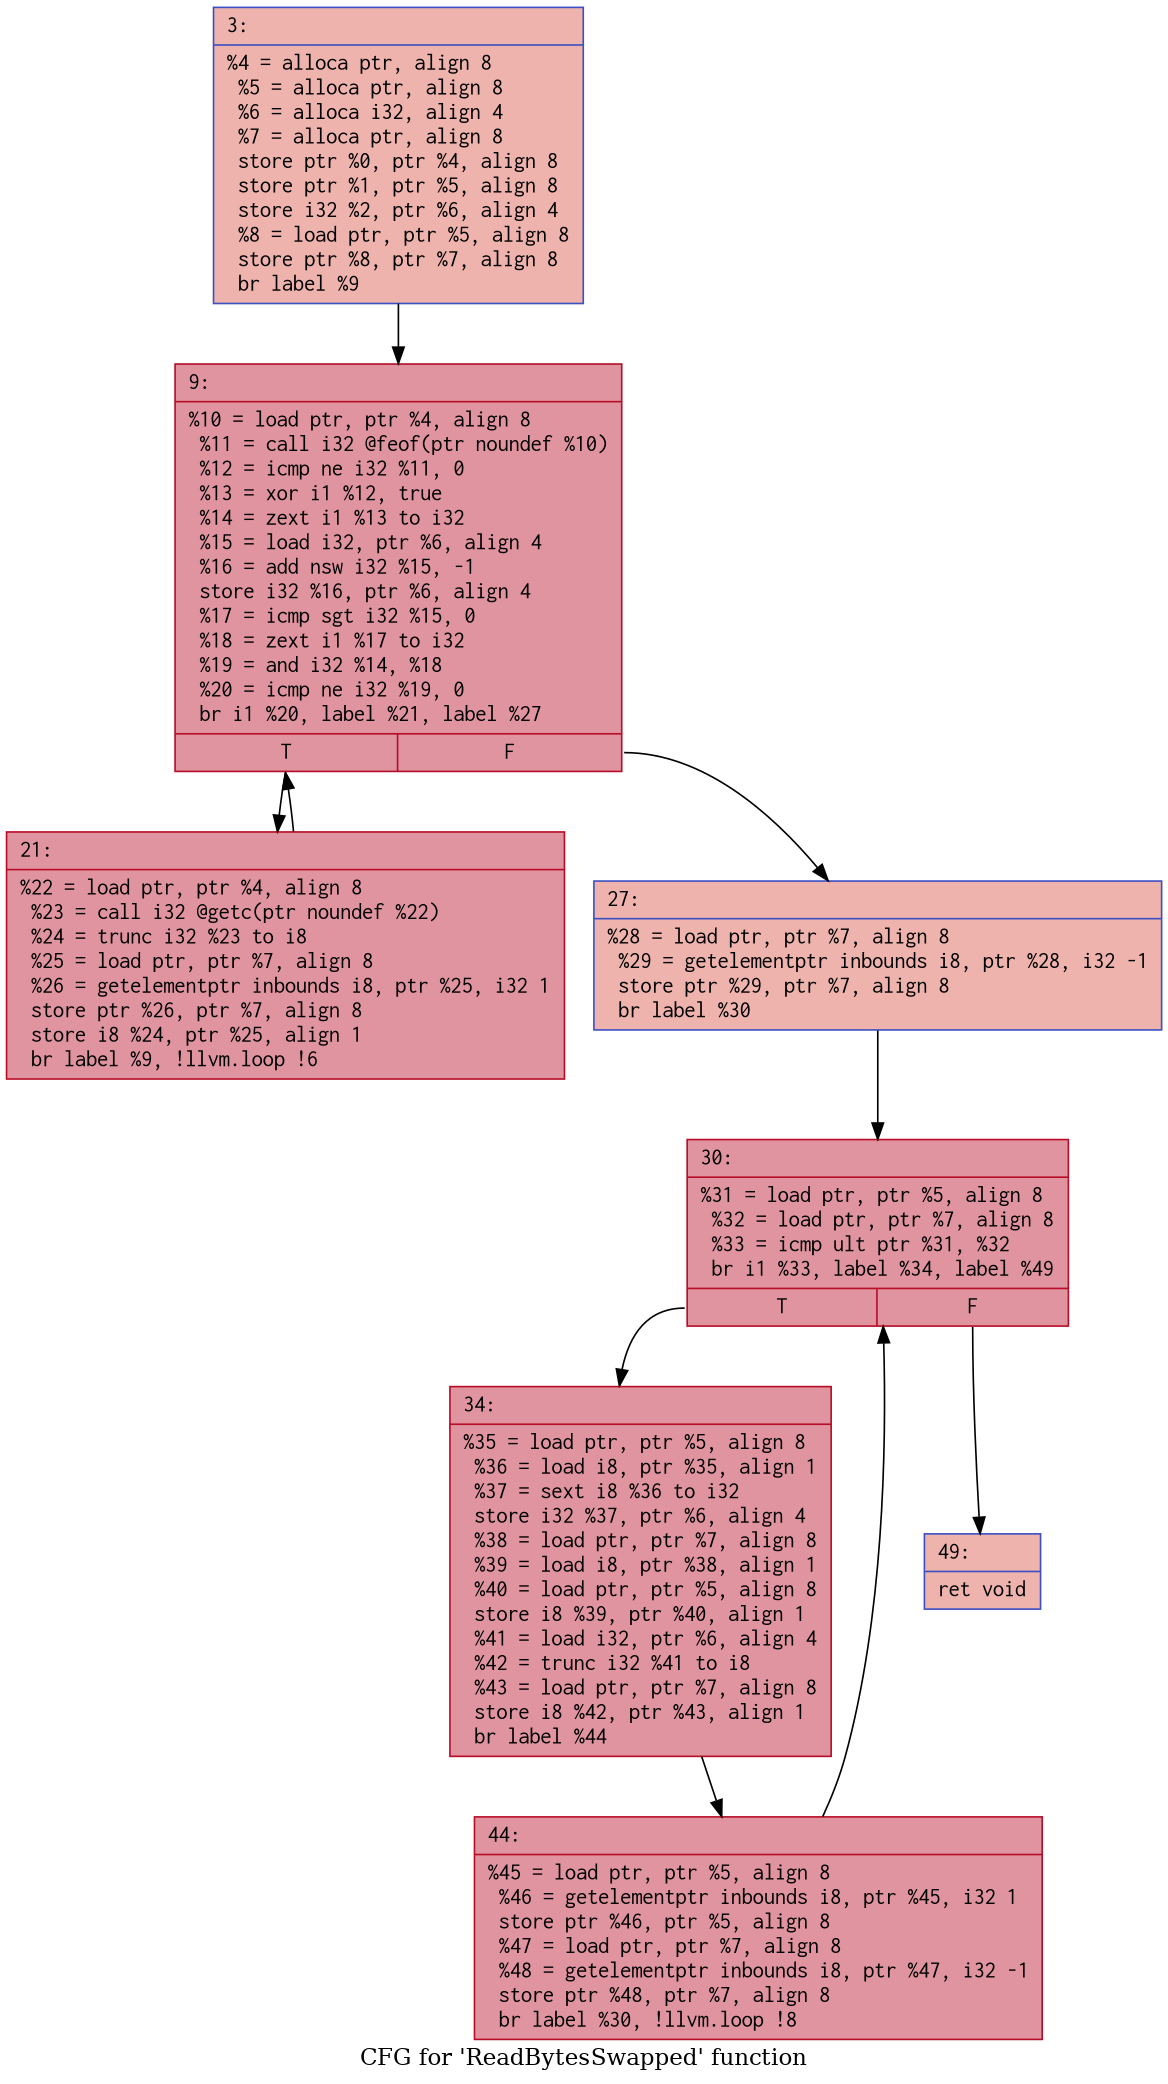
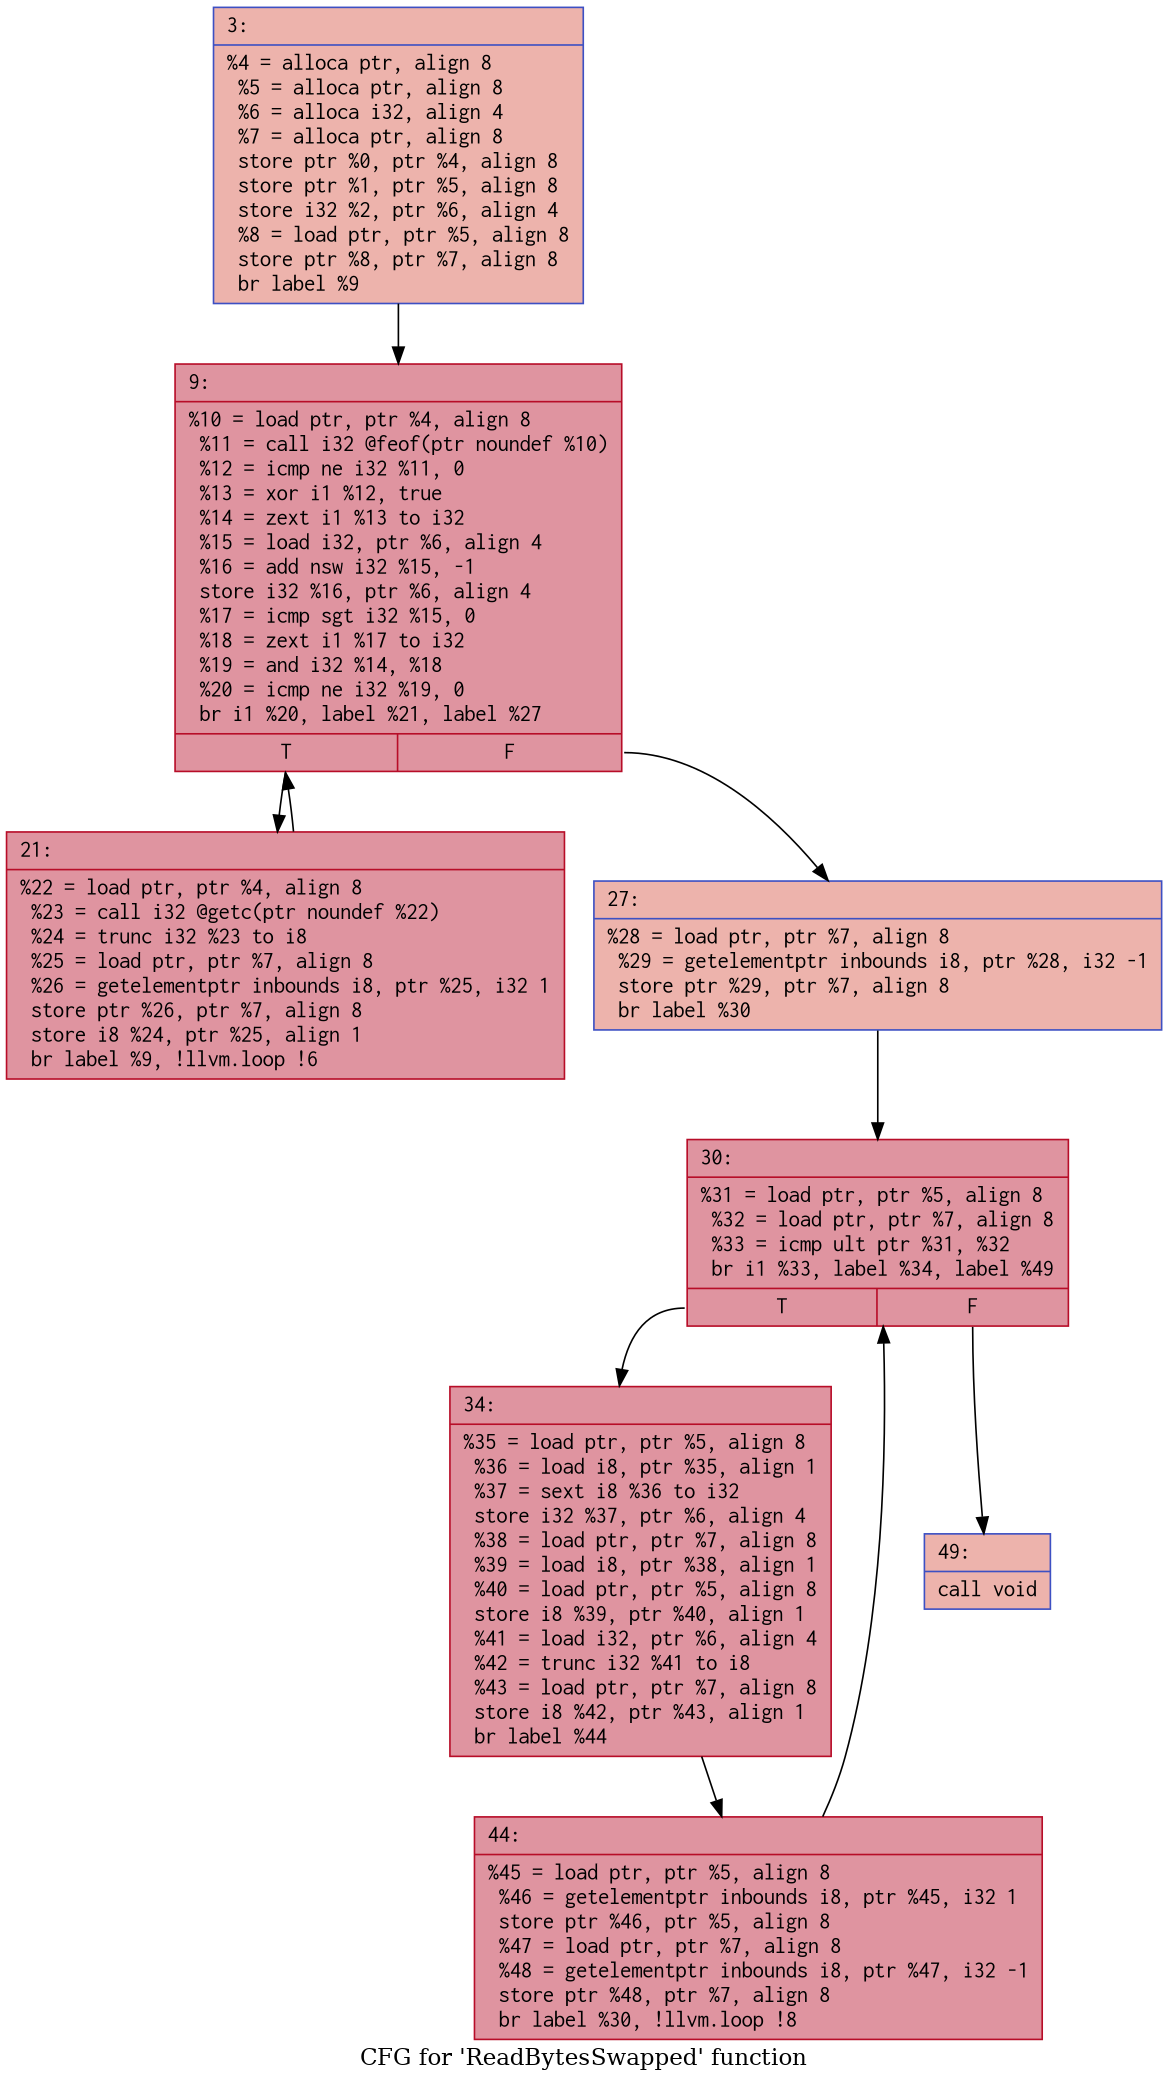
  digraph {
    label="CFG for 'ReadBytesSwapped' function"
    node [color="#b70d28ff" fillcolor="#b70d2870" fontname=Courier shape=record style=filled]
    n1 [color="#3d50c3ff" fillcolor="#d6524470" label="{3:\l|  %4 = alloca ptr, align 8\l  %5 = alloca ptr, align 8\l  %6 = alloca i32, align 4\l  %7 = alloca ptr, align 8\l  store ptr %0, ptr %4, align 8\l  store ptr %1, ptr %5, align 8\l  store i32 %2, ptr %6, align 4\l  %8 = load ptr, ptr %5, align 8\l  store ptr %8, ptr %7, align 8\l  br label %9\l}"]
    n2 [label="{9:\l|  %10 = load ptr, ptr %4, align 8\l  %11 = call i32 @feof(ptr noundef %10)\l  %12 = icmp ne i32 %11, 0\l  %13 = xor i1 %12, true\l  %14 = zext i1 %13 to i32\l  %15 = load i32, ptr %6, align 4\l  %16 = add nsw i32 %15, -1\l  store i32 %16, ptr %6, align 4\l  %17 = icmp sgt i32 %15, 0\l  %18 = zext i1 %17 to i32\l  %19 = and i32 %14, %18\l  %20 = icmp ne i32 %19, 0\l  br i1 %20, label %21, label %27\l|{<s0>T|<s1>F}}"]
    n3 [label="{21:\l|  %22 = load ptr, ptr %4, align 8\l  %23 = call i32 @getc(ptr noundef %22)\l  %24 = trunc i32 %23 to i8\l  %25 = load ptr, ptr %7, align 8\l  %26 = getelementptr inbounds i8, ptr %25, i32 1\l  store ptr %26, ptr %7, align 8\l  store i8 %24, ptr %25, align 1\l  br label %9, !llvm.loop !6\l}"]
    n4 [color="#3d50c3ff" fillcolor="#d6524470" label="{27:\l|  %28 = load ptr, ptr %7, align 8\l  %29 = getelementptr inbounds i8, ptr %28, i32 -1\l  store ptr %29, ptr %7, align 8\l  br label %30\l}"]
    n5 [label="{30:\l|  %31 = load ptr, ptr %5, align 8\l  %32 = load ptr, ptr %7, align 8\l  %33 = icmp ult ptr %31, %32\l  br i1 %33, label %34, label %49\l|{<s0>T|<s1>F}}"]
    n6 [label="{34:\l|  %35 = load ptr, ptr %5, align 8\l  %36 = load i8, ptr %35, align 1\l  %37 = sext i8 %36 to i32\l  store i32 %37, ptr %6, align 4\l  %38 = load ptr, ptr %7, align 8\l  %39 = load i8, ptr %38, align 1\l  %40 = load ptr, ptr %5, align 8\l  store i8 %39, ptr %40, align 1\l  %41 = load i32, ptr %6, align 4\l  %42 = trunc i32 %41 to i8\l  %43 = load ptr, ptr %7, align 8\l  store i8 %42, ptr %43, align 1\l  br label %44\l}"]
-   n7 [color="#3d50c3ff" fillcolor="#d6524470" label="{49:\l|  ret void\l}"]
+   n7 [color="#3d50c3ff" fillcolor="#d6524470" label="{49:\l|  call void\l}"]
    n8 [label="{44:\l|  %45 = load ptr, ptr %5, align 8\l  %46 = getelementptr inbounds i8, ptr %45, i32 1\l  store ptr %46, ptr %5, align 8\l  %47 = load ptr, ptr %7, align 8\l  %48 = getelementptr inbounds i8, ptr %47, i32 -1\l  store ptr %48, ptr %7, align 8\l  br label %30, !llvm.loop !8\l}"]
    n1 -> n2
    n2 -> n3 [tailport=s0]
    n2 -> n4 [tailport=s1]
    n3 -> n2
    n4 -> n5
    n5 -> n6 [tailport=s0]
    n5 -> n7 [tailport=s1]
    n6 -> n8
    n8 -> n5
  }
